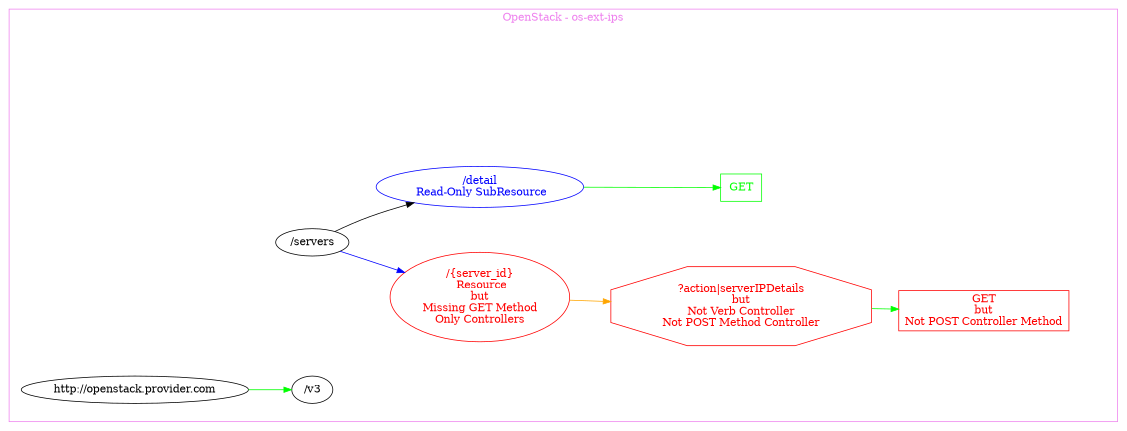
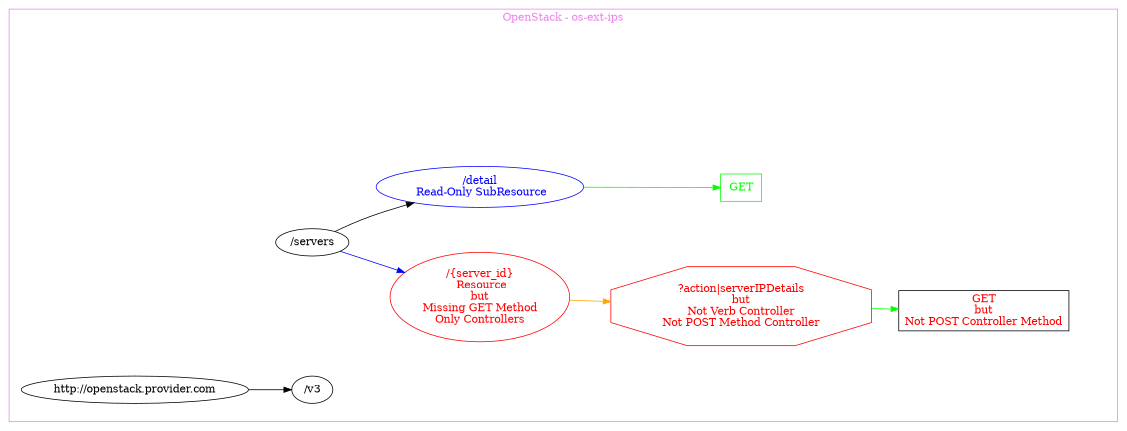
  digraph {
    rankdir=LR
    node [color=red fontcolor=red shape=ellipse]
    edge [color=green fontcolor=green]
-   n1 [label="GET\nbut\nNot POST Controller Method" shape=box]
+   n1 [color=black label="GET\nbut\nNot POST Controller Method" shape=box]
    n2 [label="?action|serverIPDetails\nbut\nNot Verb Controller\nNot POST Method Controller" shape=octagon]
    n3 [label="/{server_id}\n Resource\nbut\nMissing GET Method\nOnly Controllers"]
    n4 [color=green fontcolor=green label=GET shape=box]
    n5 [color=blue fontcolor=blue label="/detail\n Read-Only SubResource"]
    n6 [color=black fontcolor=black label="/servers"]
    n7 [color=black fontcolor=black label="/v3"]
    n8 [color=black fontcolor=black label="http://openstack.provider.com"]
    subgraph cluster_1 {
      color=violet
      fontcolor=violet
      label="OpenStack - os-ext-ips"
      subgraph cluster_2 {
        color=white
        fontcolor=white
        label="OpenStack - os-ext-ips"
        n8
        subgraph cluster_3 {
          color=white
          fontcolor=white
          label="OpenStack - os-ext-ips"
          n7
          subgraph cluster_4 {
            color=white
            fontcolor=white
            label="OpenStack - os-ext-ips"
            subgraph cluster_5 {
              color=white
              fontcolor=white
              label="OpenStack - os-ext-ips"
              n6
              subgraph cluster_6 {
                color=white
                fontcolor=white
                label="OpenStack - os-ext-ips"
                n3
                subgraph cluster_7 {
                  color=white
                  fontcolor=white
                  label="OpenStack - os-ext-ips"
                  n2
                  subgraph cluster_8 {
                    color=white
                    fontcolor=white
                    label="OpenStack - os-ext-ips"
                    n1
                  }
                }
              }
              subgraph cluster_9 {
                color=white
                fontcolor=white
                label="OpenStack - os-ext-ips"
                n5
                subgraph cluster_10 {
                  color=white
                  fontcolor=white
                  label="OpenStack - os-ext-ips"
                  n4
                }
              }
            }
          }
        }
      }
    }
    n2 -> n1
    n3 -> n2 [color=orange fontcolor=orange]
    n5 -> n4
    n6 -> n3 [color=blue fontcolor=blue]
    n6 -> n5 [color=black fontcolor=blue]
-   n8 -> n7 [fontcolor=black]
+   n8 -> n7 [color=black fontcolor=black]
  }
